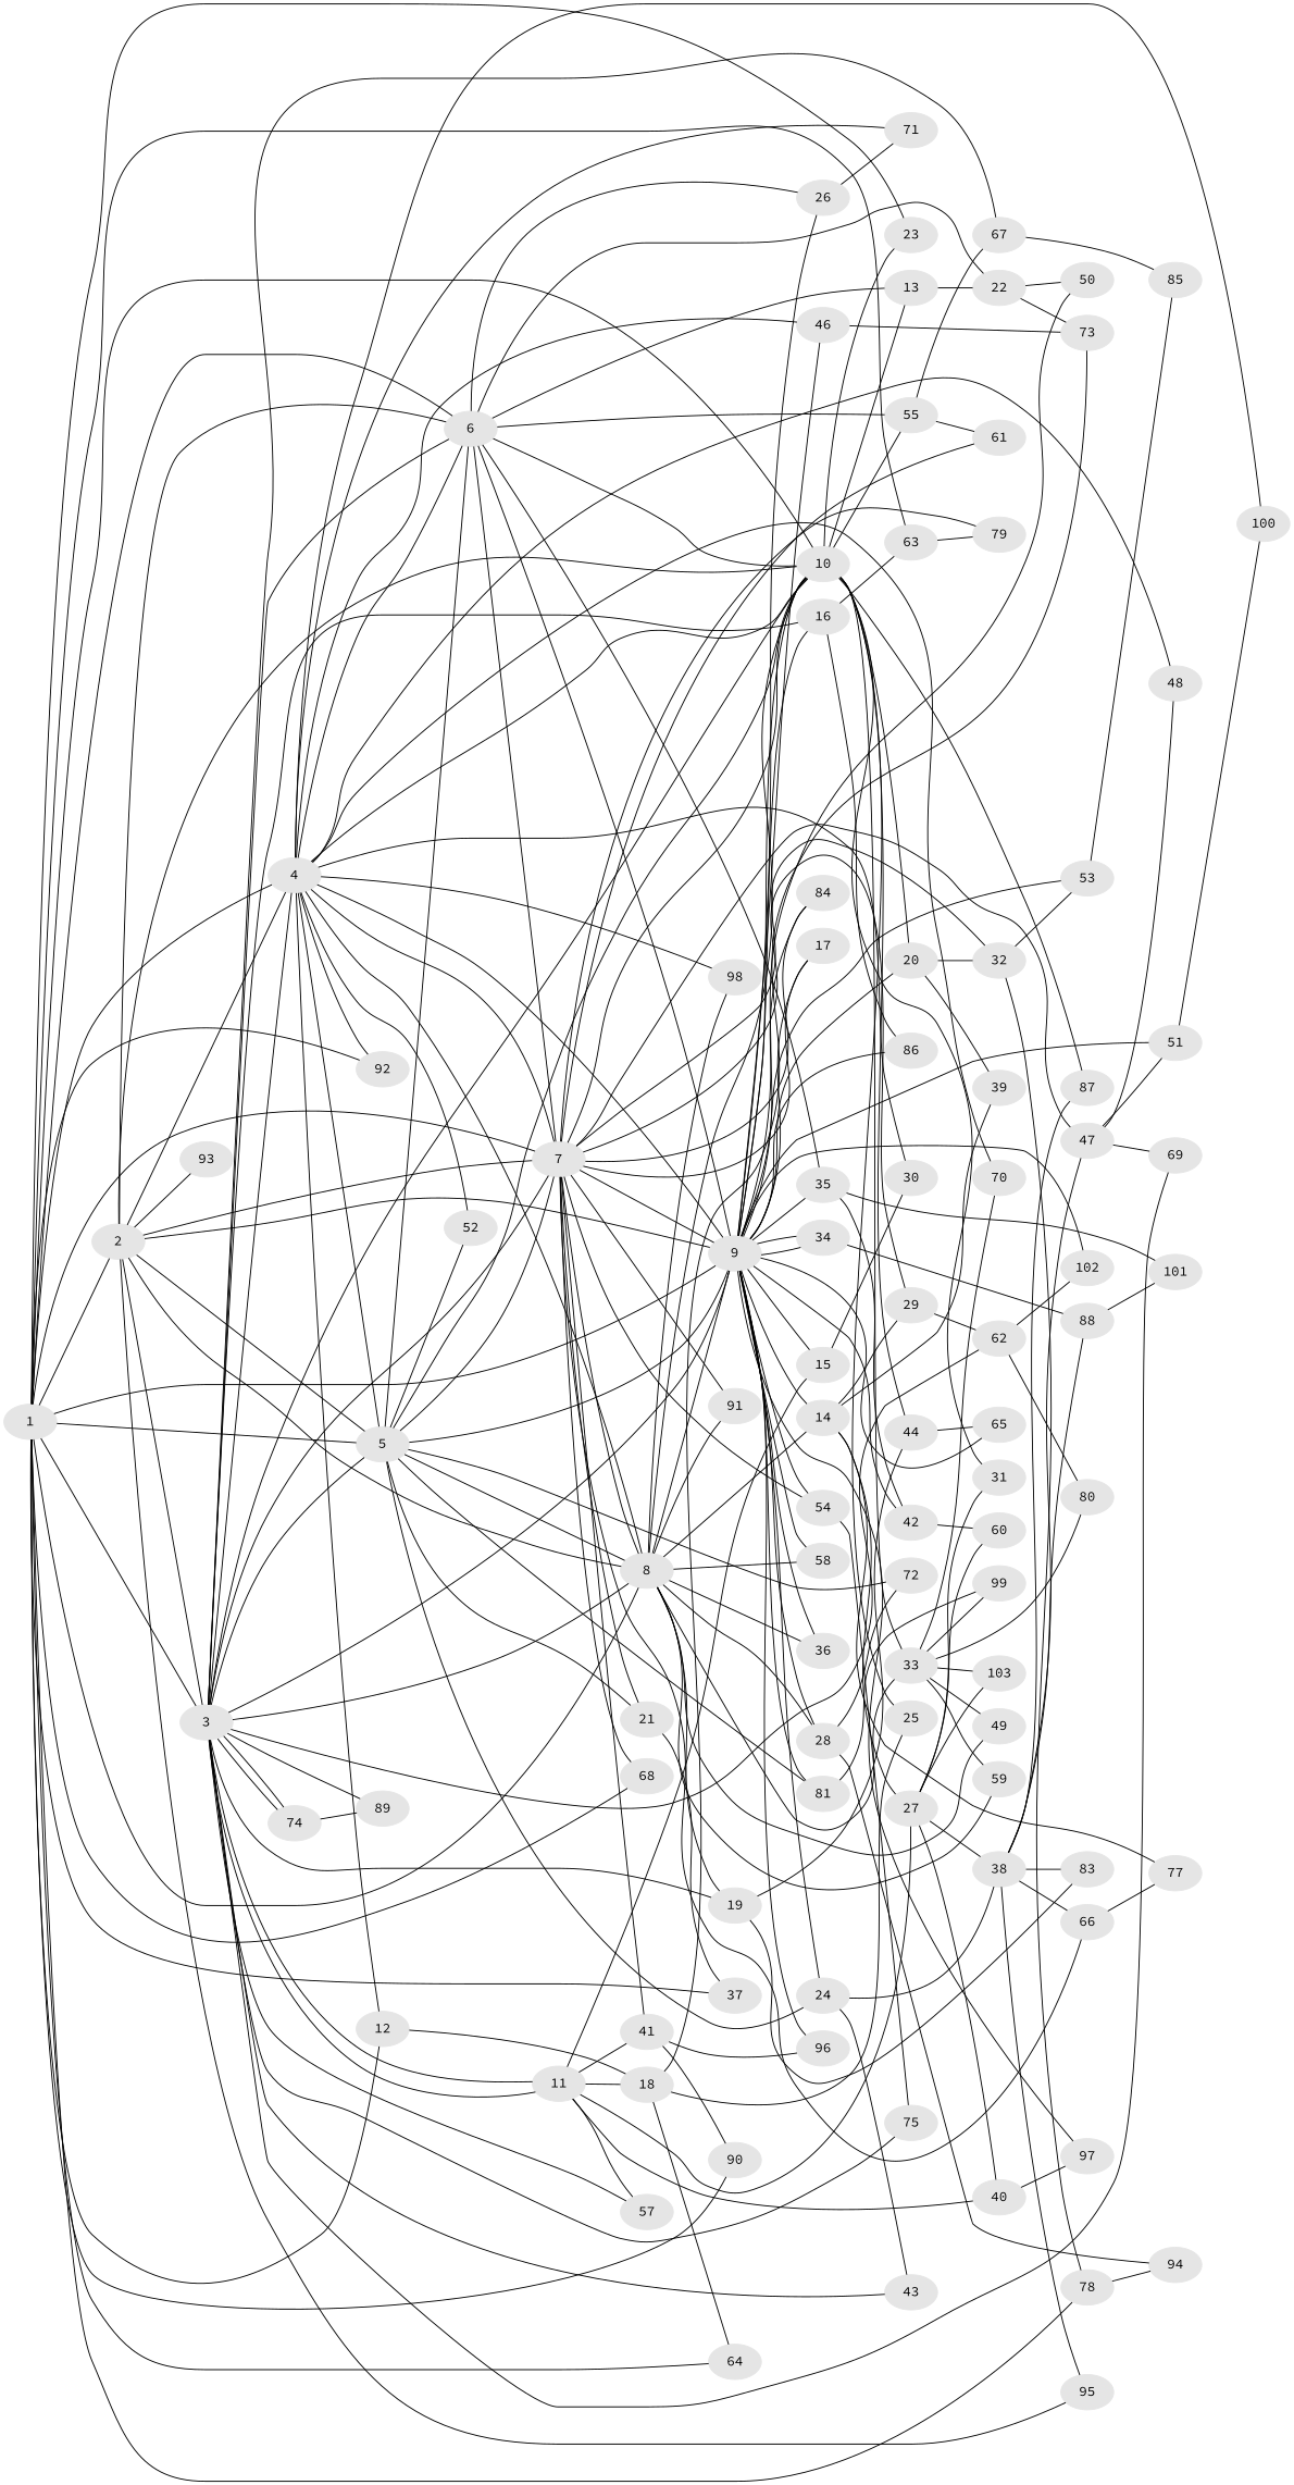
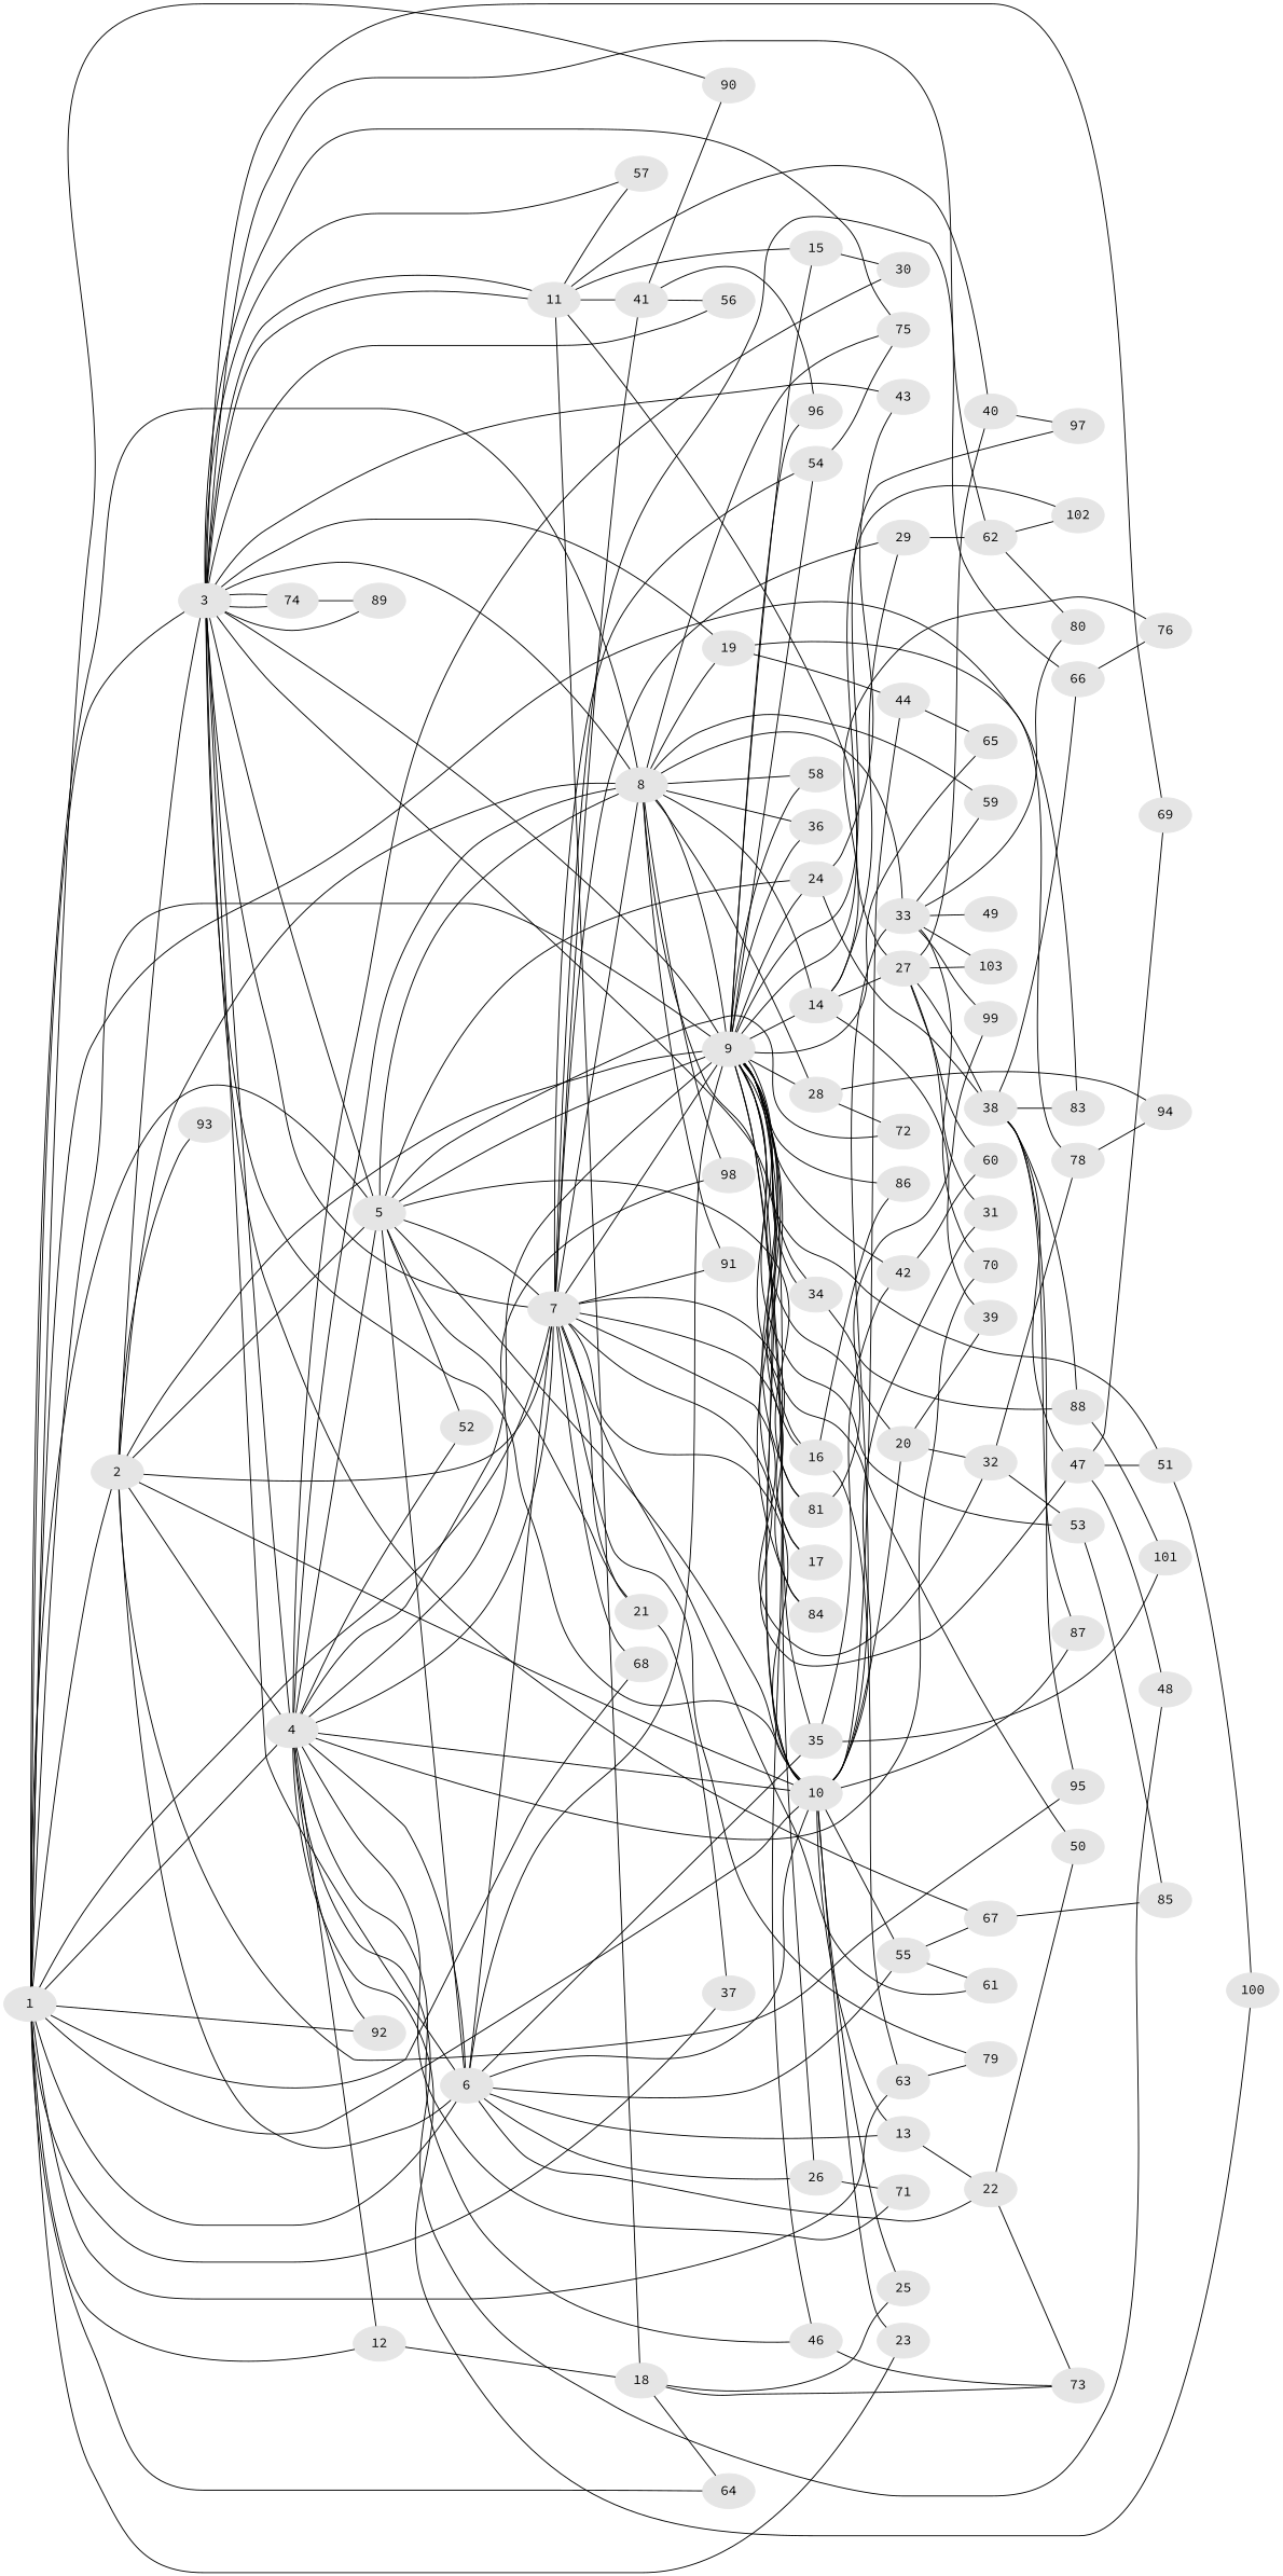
  graph {
    fontname="Source Code Pro"
    rankdir=LR
    node [color=gray90 fontname="Source Code Pro" style=filled]
    edge [fontname="Source Code Pro"]
    1
    2
    3
    4
    5
    6
    7
    8
    9
    10
    12
    23
    37
    63
    64
    68
    78
    90
    92
    93
    95
    11
    16
    19
    43
+   56
    57
    62
    67
    69
    74
    75
    89
    30
    46
    48
    52
    70
    71
    98
    100
    21
    24
    72
    81
    13
    22
    26
    35
    55
    17
    29
    32
    41
    47
    54
    61
    66
    79
    84
    91
    14
    28
    33
    36
    49
    58
    59
    15
    20
    34
    42
    50
    51
    53
    65
    86
    96
    97
    102
    25
    31
    44
    87
    18
    94
    27
    40
    83
    80
    85
    73
    38
    99
    101
-   77
+   77 [label=76]
    39
    103
    88
    60
    1 -- 2
    1 -- 3
    1 -- 4
    1 -- 5
    1 -- 6
    1 -- 7
    1 -- 8
    1 -- 9
    1 -- 10
    1 -- 12
    1 -- 23
    1 -- 37
    1 -- 63
    1 -- 64
    1 -- 68
    1 -- 78
    1 -- 90
    1 -- 92
    2 -- 3
    2 -- 4
    2 -- 5
    2 -- 6
    2 -- 7
    2 -- 8
    2 -- 9
    2 -- 10
    2 -- 93
    2 -- 95
    3 -- 4
    3 -- 5
    3 -- 6
    3 -- 7
    3 -- 8
    3 -- 9
    3 -- 10
    3 -- 11
    3 -- 11
    3 -- 16
    3 -- 19
    3 -- 43
+   3 -- 56
    3 -- 57
    3 -- 62
    3 -- 67
    3 -- 69
    3 -- 74
    3 -- 74
    3 -- 75
    3 -- 89
    4 -- 5
    4 -- 6
    4 -- 7
    4 -- 8
    4 -- 9
    4 -- 10
    4 -- 12
    4 -- 92
    4 -- 30
    4 -- 46
    4 -- 48
    4 -- 52
    4 -- 70
    4 -- 71
    4 -- 98
    4 -- 100
    5 -- 6
    5 -- 7
    5 -- 8
    5 -- 9
    5 -- 10
    5 -- 52
    5 -- 21
    5 -- 24
    5 -- 72
    5 -- 81
    6 -- 7
    6 -- 9
    6 -- 10
    6 -- 13
    6 -- 22
    6 -- 26
    6 -- 35
    6 -- 55
    7 -- 8
    7 -- 9
    7 -- 10
    7 -- 68
    7 -- 21
    7 -- 17
    7 -- 29
    7 -- 32
    7 -- 41
    7 -- 47
    7 -- 54
    7 -- 61
    7 -- 66
    7 -- 79
    7 -- 84
    7 -- 91
    8 -- 9
    8 -- 10
    8 -- 19
    8 -- 98
    8 -- 91
    8 -- 14
    8 -- 28
    8 -- 33
    8 -- 36
-   8 -- 49
+   8 -- 75
    8 -- 58
    8 -- 59
    9 -- 10
    9 -- 16
    9 -- 46
    9 -- 24
    9 -- 81
    9 -- 26
    9 -- 35
    9 -- 17
    9 -- 54
    9 -- 84
    9 -- 14
    9 -- 28
    9 -- 36
    9 -- 58
    9 -- 15
    9 -- 20
    9 -- 34
    9 -- 34
    9 -- 42
    9 -- 50
    9 -- 51
    9 -- 53
    9 -- 65
    9 -- 86
    9 -- 96
    9 -- 97
    9 -- 102
    10 -- 23
    10 -- 13
    10 -- 55
    10 -- 33
    10 -- 20
    10 -- 25
    10 -- 31
    10 -- 44
    10 -- 87
    12 -- 18
    63 -- 79
    78 -- 94
    11 -- 57
    11 -- 41
    11 -- 15
    11 -- 18
    11 -- 27
    11 -- 40
    16 -- 63
    16 -- 86
    19 -- 44
    19 -- 83
    62 -- 102
    62 -- 80
    67 -- 85
    74 -- 89
    46 -- 73
    21 -- 37
    24 -- 43
    24 -- 38
    81 -- 99
    13 -- 22
    22 -- 50
    22 -- 73
    26 -- 71
    35 -- 42
    35 -- 101
    55 -- 67
    55 -- 61
    29 -- 62
    32 -- 78
    32 -- 53
    41 -- 90
+   41 -- 56
    41 -- 96
    47 -- 69
    47 -- 48
    47 -- 51
    54 -- 75
    66 -- 77
    14 -- 29
    14 -- 27
    14 -- 77
    14 -- 39
    28 -- 72
    28 -- 94
    33 -- 70
    33 -- 49
    33 -- 59
    33 -- 80
    33 -- 99
    33 -- 103
    15 -- 30
    20 -- 32
    20 -- 39
    34 -- 88
    42 -- 60
    51 -- 100
    53 -- 85
    44 -- 65
    18 -- 64
    18 -- 25
    18 -- 73
    27 -- 31
    27 -- 40
    27 -- 38
    27 -- 103
    27 -- 60
    40 -- 97
    38 -- 95
    38 -- 47
    38 -- 66
    38 -- 87
    38 -- 83
    38 -- 88
    88 -- 101
  }
